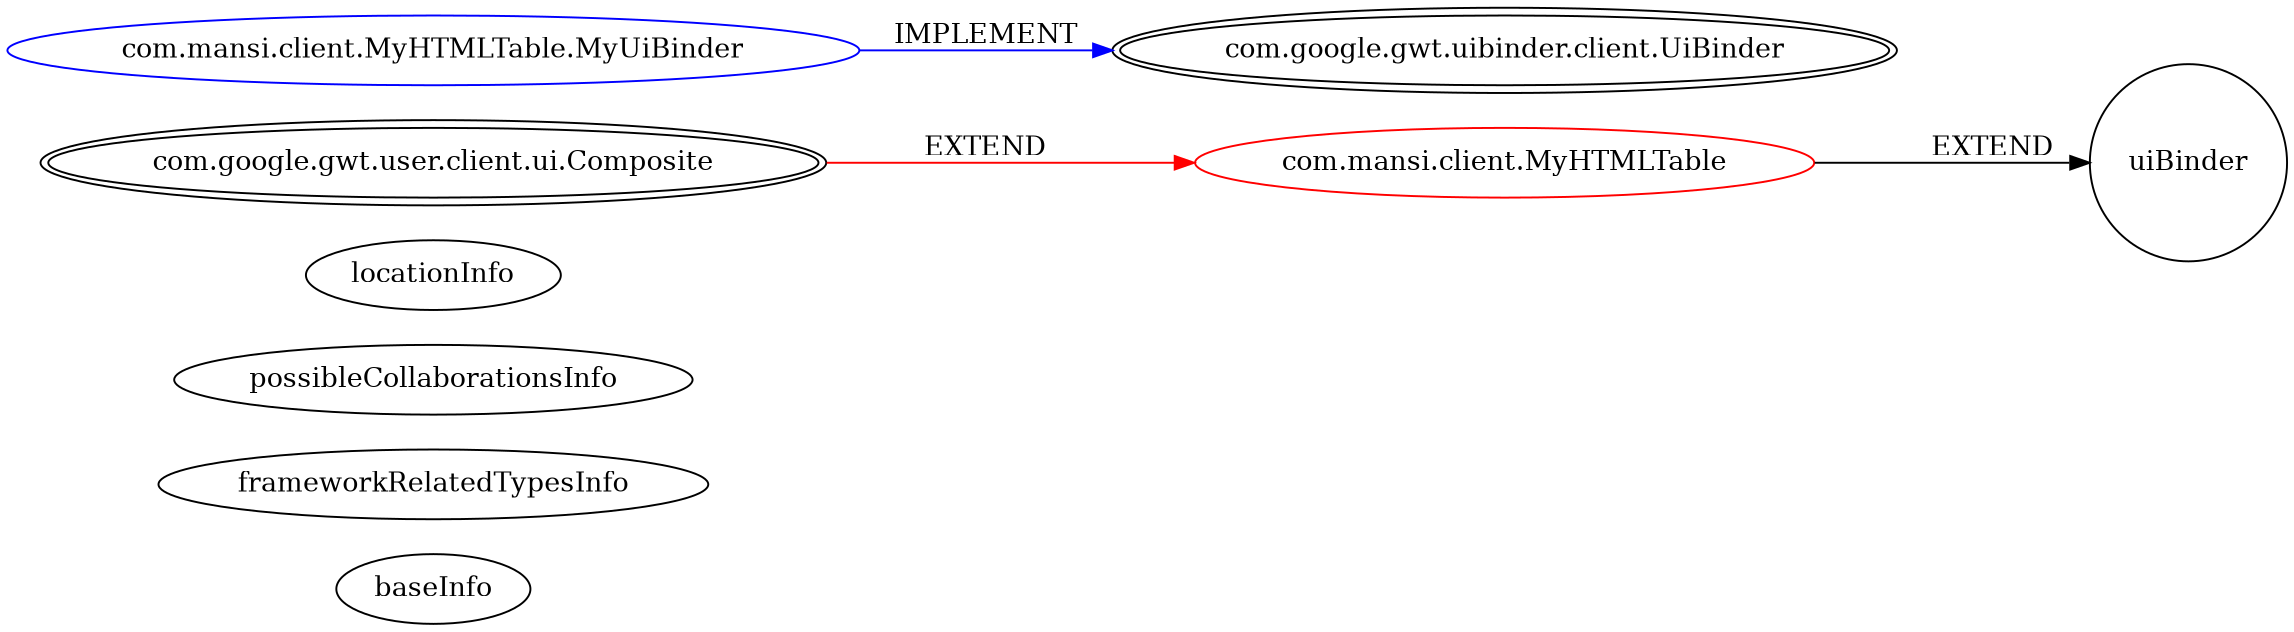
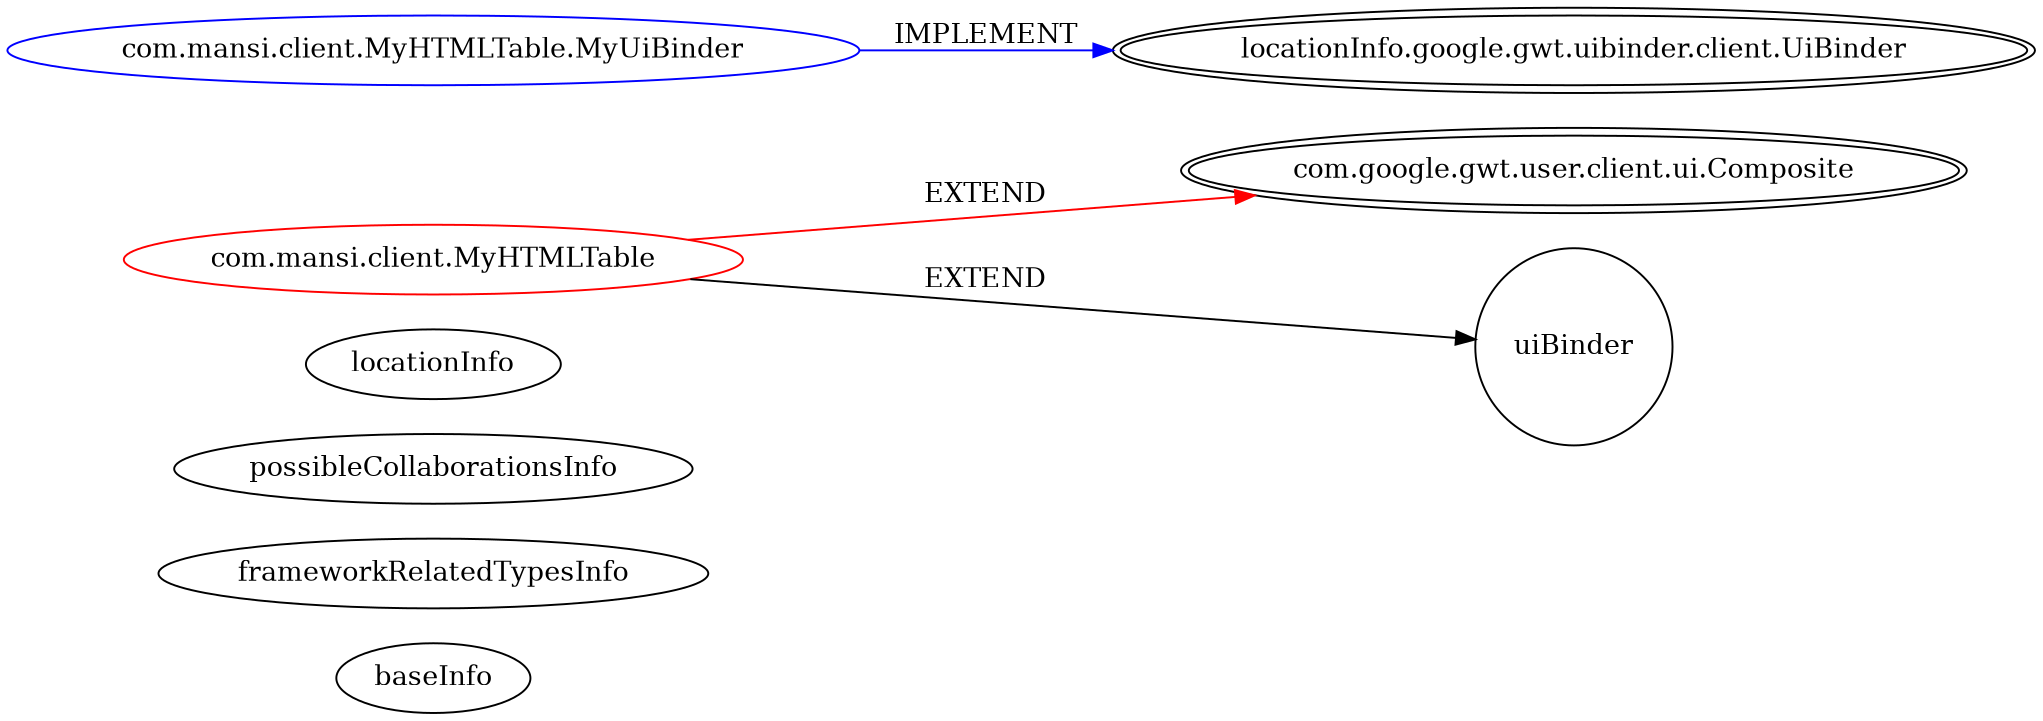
  digraph {
    rankdir=LR
    baseInfo [category=extension_graph graphId=3688 isAnonymous=false possibleRelation=true]
    frameworkRelatedTypesInfo [0="com.google.gwt.user.client.ui.Composite"]
    possibleCollaborationsInfo [0="3688~FIELD_DECLARATION-~com.google.gwt.user.client.ui.Composite ~com.google.gwt.uibinder.client.UiBinder ~false~false"]
    locationInfo [contextSignature=MyHTMLTable filePath="/mansiT-UiBinder/UiBinder-master/uibinder/src/com/mansi/client/MyHTMLTable.java" graphId=3688 projectName="mansiT-UiBinder"]
    n5 [color=red isFrameworkType=false label="com.mansi.client.MyHTMLTable" vertexType=ROOT_CLIENT_CLASS_DECLARATION]
    n6 [isFrameworkType=true label="com.google.gwt.user.client.ui.Composite" peripheries=2 vertexType=FRAMEWORK_CLASS_TYPE]
    n7 [isFrameworkType=false label=uiBinder shape=circle vertexType=FIELD_DECLARATION]
    n8 [color=blue isFrameworkType=false label="com.mansi.client.MyHTMLTable.MyUiBinder" vertexType=REFERENCE_CLIENT_CLASS_DECLARATION]
-   n9 [isFrameworkType=true label="com.google.gwt.uibinder.client.UiBinder" peripheries=2 vertexType=FRAMEWORK_INTERFACE_TYPE]
-   n6 -> n5 [color=red label=EXTEND]
+   n9 [isFrameworkType=true label="locationInfo.google.gwt.uibinder.client.UiBinder" peripheries=2 vertexType=FRAMEWORK_INTERFACE_TYPE]
+   n5 -> n6 [color=red label=EXTEND]
    n5 -> n7 [label=EXTEND]
    n8 -> n9 [color=blue label=IMPLEMENT]
  }
